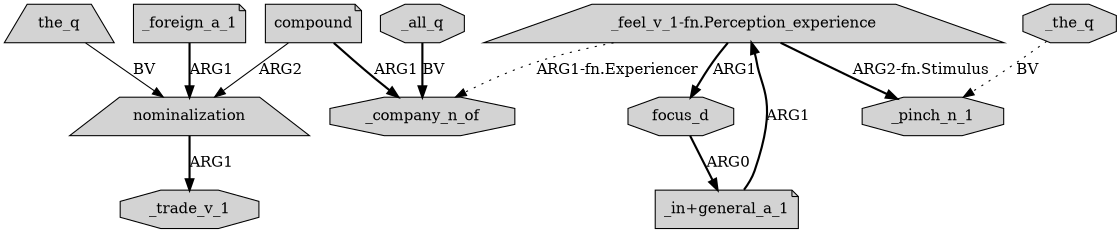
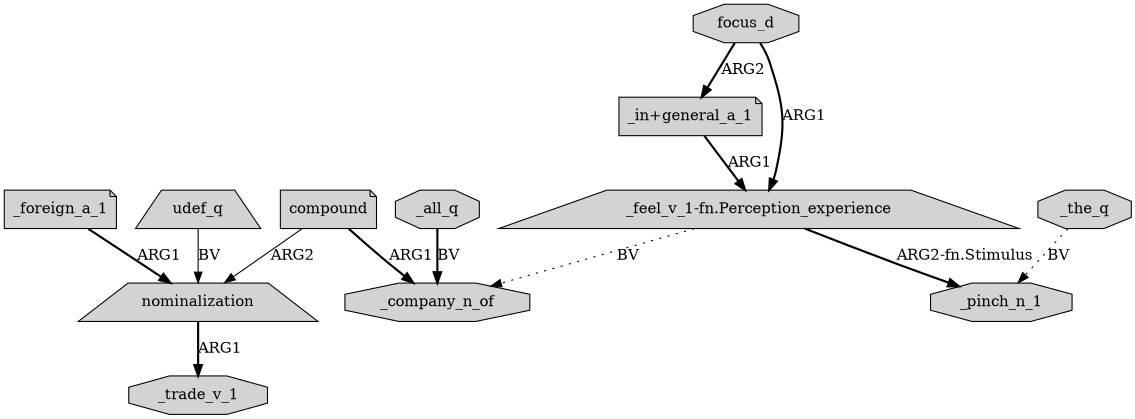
  digraph {
    node [shape=octagon style=filled]
    edge [style=bold]
    _foreign_a_1 [shape=note]
    nominalization [shape=trapezium]
    _trade_v_1
    _the_q
    _pinch_n_1
    "_in+general_a_1" [shape=note]
    focus_d
    "_feel_v_1-fn.Perception_experience" [shape=trapezium]
    _company_n_of
    compound [shape=note]
    _all_q
-   udef_q [shape=trapezium label=the_q]
+   udef_q [shape=trapezium]
    _foreign_a_1 -> nominalization [label=ARG1]
    nominalization -> _trade_v_1 [label=ARG1]
    _the_q -> _pinch_n_1 [label=BV style=dotted]
    "_in+general_a_1" -> "_feel_v_1-fn.Perception_experience" [label=ARG1]
-   focus_d -> "_in+general_a_1" [label=ARG0]
-   "_feel_v_1-fn.Perception_experience" -> focus_d [label=ARG1]
+   focus_d -> "_in+general_a_1" [label=ARG2]
+   focus_d -> "_feel_v_1-fn.Perception_experience" [label=ARG1]
    "_feel_v_1-fn.Perception_experience" -> _pinch_n_1 [label="ARG2-fn.Stimulus"]
-   "_feel_v_1-fn.Perception_experience" -> _company_n_of [label="ARG1-fn.Experiencer" style=dotted]
+   "_feel_v_1-fn.Perception_experience" -> _company_n_of [label=BV style=dotted]
    compound -> nominalization [label=ARG2 style=solid]
    compound -> _company_n_of [label=ARG1]
    _all_q -> _company_n_of [label=BV]
    udef_q -> nominalization [label=BV style=solid]
  }
